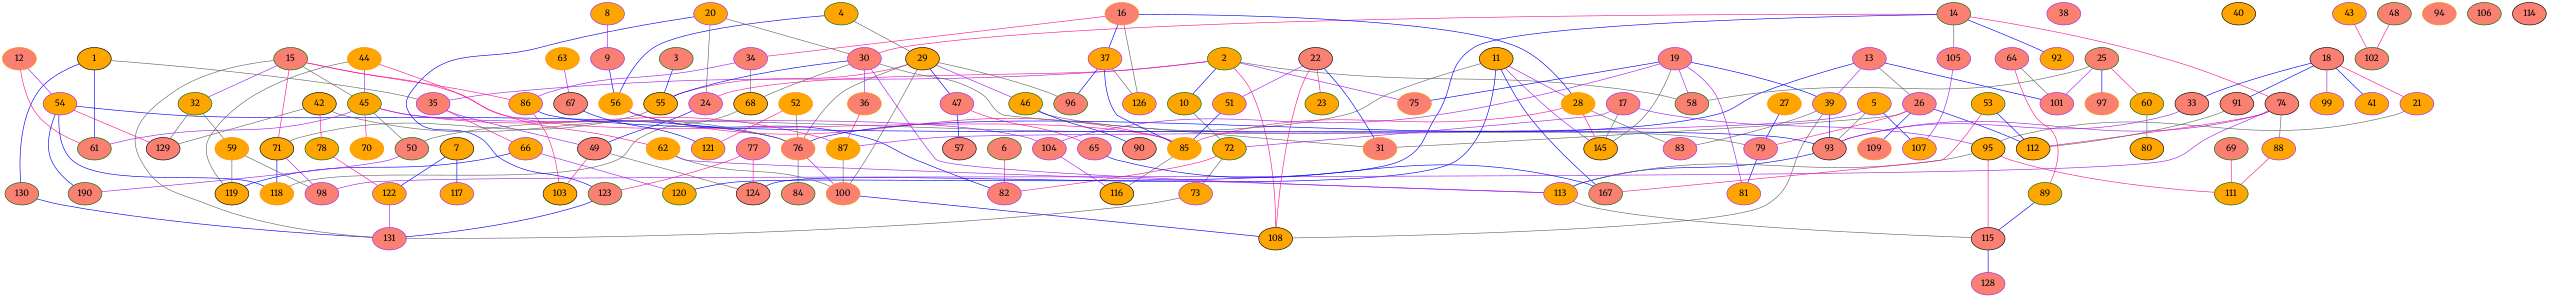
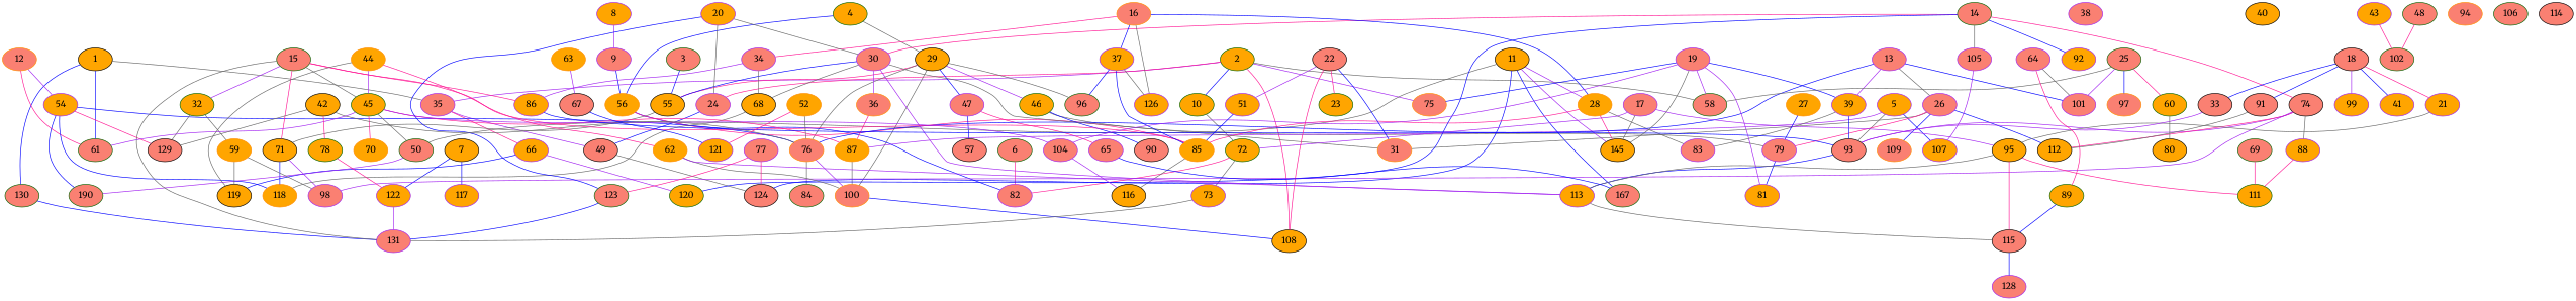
  graph {
    fontname=Merriweather
    node [color=purple fillcolor=orange fontname=Merriweather style=filled]
    edge [color=blue fontname=Merriweather]
    1 [color=black]
    35 [fillcolor=salmon]
    61 [color=darkgreen fillcolor=salmon]
    130 [color=darkgreen fillcolor=salmon]
    49 [color=black fillcolor=salmon]
    66
    131 [fillcolor=salmon]
    2 [color=darkgreen]
    10 [color=darkgreen]
    24 [fillcolor=salmon]
    58 [color=darkgreen fillcolor=salmon]
    75 [color=darkorange fillcolor=salmon]
    108 [color=black]
    72 [color=darkgreen]
    3 [color=darkgreen fillcolor=salmon]
    55 [color=black]
    71 [color=black]
    4 [color=darkgreen]
    29 [color=black]
    56 [color=darkorange]
    76 [color=darkorange fillcolor=salmon]
    46 [color=darkgreen]
    47 [fillcolor=salmon]
    96 [color=darkgreen fillcolor=salmon]
    100 [color=darkorange fillcolor=salmon]
    82 [fillcolor=salmon]
    85 [color=darkorange]
    87 [color=darkorange]
    5
    93 [color=black fillcolor=salmon]
    107
    113
    6 [color=darkgreen fillcolor=salmon]
    7 [color=black]
    117
    122
    9 [fillcolor=salmon]
    8
    73
    11 [color=black]
    28 [color=darkorange]
    50 [color=darkgreen fillcolor=salmon]
    124 [color=black fillcolor=salmon]
    n44 [color=black label=145]
    n45 [color=darkgreen fillcolor=salmon label=167]
    83 [fillcolor=salmon]
    n47 [color=darkgreen fillcolor=salmon label=190]
    12 [color=darkorange fillcolor=salmon]
    54
    129 [color=black fillcolor=salmon]
    118 [color=darkorange]
    13 [fillcolor=salmon]
    26 [fillcolor=salmon]
    39
    101 [fillcolor=salmon]
    31 [color=darkorange fillcolor=salmon]
    79 [fillcolor=salmon]
    109 [color=darkorange fillcolor=salmon]
    112 [color=black]
    84 [color=darkgreen fillcolor=salmon]
    14 [color=darkgreen fillcolor=salmon]
    30 [fillcolor=salmon]
    74 [color=black fillcolor=salmon]
    92
    105 [fillcolor=salmon]
    120 [color=darkgreen]
    36 [color=darkorange fillcolor=salmon]
    68 [color=black]
    98 [fillcolor=salmon]
    88
    15 [color=darkgreen fillcolor=salmon]
    32 [color=darkgreen]
    45 [color=darkgreen]
    86
    59 [color=darkorange]
    104 [fillcolor=salmon]
    70 [color=darkorange]
    116 [color=black]
-   103 [color=black]
    16 [color=darkorange fillcolor=salmon]
    34 [fillcolor=salmon]
    37
    126
    17 [fillcolor=salmon]
    95 [color=black]
    111 [color=darkgreen]
    115 [color=black fillcolor=salmon]
    18 [color=black fillcolor=salmon]
    21
    33 [color=black fillcolor=salmon]
    41
    91 [color=black fillcolor=salmon]
    99
    19 [fillcolor=salmon]
    81
    20
    123 [color=darkgreen fillcolor=salmon]
    22 [color=black fillcolor=salmon]
    23 [color=darkgreen]
    51
    25 [color=darkgreen fillcolor=salmon]
    60 [color=darkgreen]
    97 [color=darkorange fillcolor=salmon]
    80 [color=black]
    27 [color=darkorange]
    90 [color=black fillcolor=salmon]
    57 [color=black fillcolor=salmon]
    65 [fillcolor=salmon]
    119 [color=black]
    38 [fillcolor=salmon]
    40 [color=black]
    42 [color=black]
    78 [color=darkgreen]
    102 [color=darkgreen fillcolor=salmon]
    43
    44 [color=darkorange]
    62 [color=darkorange]
    48 [color=darkgreen fillcolor=salmon]
    52 [color=darkorange]
    121
-   53 [color=darkgreen]
    63 [color=darkorange]
    67 [color=black fillcolor=salmon]
    64 [fillcolor=salmon]
    89 [color=darkgreen]
    69 [color=darkgreen fillcolor=salmon]
    77 [fillcolor=salmon]
    128 [fillcolor=salmon]
    94 [color=darkorange fillcolor=salmon]
    106 [color=darkgreen fillcolor=salmon]
    114 [color=black fillcolor=salmon]
    1 -- 35 [color=gray40]
    1 -- 61
    1 -- 130
    35 -- 49 [color=purple]
    35 -- 66 [color=deeppink]
    130 -- 131
    49 -- 124 [color=gray40]
-   49 -- 103 [color=deeppink]
    66 -- 120 [color=purple]
    66 -- 119
    2 -- 35 [color=purple]
    2 -- 10
    2 -- 24 [color=deeppink]
    2 -- 58 [color=gray40]
    2 -- 75 [color=purple]
    2 -- 108 [color=deeppink]
    10 -- 72 [color=gray40]
    24 -- 49
    72 -- 82 [color=deeppink]
    72 -- 73 [color=gray40]
    3 -- 55
    55 -- 71 [color=gray40]
    71 -- 118
    71 -- 98 [color=purple]
    4 -- 29 [color=gray40]
    4 -- 56
    29 -- 55 [color=deeppink]
    29 -- 76 [color=gray40]
    29 -- 46 [color=purple]
    29 -- 47
    29 -- 96 [color=gray40]
    29 -- 100 [color=gray40]
    56 -- 82
    56 -- 85 [color=deeppink]
    76 -- 100 [color=purple]
    76 -- 84 [color=gray40]
    46 -- 79 [color=gray40]
    46 -- 90
    47 -- 57
    47 -- 65 [color=deeppink]
    100 -- 108
    85 -- 116 [color=gray40]
    87 -- 100 [color=gray40]
    5 -- 87 [color=purple]
    5 -- 93 [color=gray40]
    5 -- 107
    93 -- 113
    113 -- 115 [color=gray40]
    6 -- 82 [color=deeppink]
    7 -- 117
    7 -- 122
    122 -- 131 [color=purple]
    9 -- 56
    8 -- 9 [color=purple]
    73 -- 131 [color=gray40]
    11 -- 28 [color=purple]
    11 -- 50 [color=gray40]
    11 -- 124
    11 -- n44 [color=purple]
    11 -- n45
    28 -- 85 [color=deeppink]
    28 -- n44 [color=deeppink]
    28 -- 83 [color=gray40]
    50 -- n47 [color=purple]
    12 -- 61 [color=deeppink]
    12 -- 54 [color=purple]
    54 -- 76
    54 -- n47
    54 -- 129 [color=deeppink]
    54 -- 118
    13 -- 76
    13 -- 26 [color=gray40]
    13 -- 39 [color=purple]
    13 -- 101
    26 -- 31 [color=gray40]
    26 -- 79 [color=deeppink]
    26 -- 109
    26 -- 112
-   39 -- 108 [color=gray40]
    39 -- 93
    39 -- 83 [color=gray40]
    79 -- 81
    14 -- 30 [color=deeppink]
    14 -- 74 [color=deeppink]
    14 -- 92
    14 -- 105 [color=gray40]
    14 -- 120
    30 -- 55
    30 -- 113 [color=purple]
    30 -- 31 [color=gray40]
    30 -- 36 [color=purple]
    30 -- 68 [color=gray40]
    74 -- 93 [color=purple]
    74 -- 112 [color=deeppink]
    74 -- 98 [color=purple]
    74 -- 88 [color=gray40]
    105 -- 107 [color=purple]
    36 -- 87 [color=deeppink]
    68 -- 118 [color=gray40]
    88 -- 111 [color=deeppink]
    15 -- 131 [color=gray40]
    15 -- 71 [color=deeppink]
    15 -- 85 [color=deeppink]
    15 -- 32 [color=purple]
    15 -- 45 [color=gray40]
    15 -- 86 [color=deeppink]
    32 -- 129 [color=gray40]
    32 -- 59 [color=gray40]
    45 -- 61 [color=purple]
    45 -- 87 [color=deeppink]
    45 -- 50 [color=gray40]
    45 -- 104 [color=purple]
    45 -- 70 [color=deeppink]
    86 -- 93
-   86 -- 103 [color=deeppink]
    59 -- 98 [color=gray40]
    59 -- 119 [color=gray40]
    104 -- 116 [color=purple]
    16 -- 28
    16 -- 34 [color=deeppink]
    16 -- 37
    16 -- 126 [color=gray40]
    34 -- 68 [color=gray40]
    34 -- 86 [color=purple]
    37 -- 96
    37 -- 85
    37 -- 126 [color=gray40]
    17 -- 72 [color=purple]
    17 -- n44 [color=gray40]
    17 -- 95 [color=purple]
    95 -- 113 [color=gray40]
    95 -- 111 [color=deeppink]
    95 -- 115 [color=deeppink]
    115 -- 128
    18 -- 21 [color=deeppink]
    18 -- 33
    18 -- 41
    18 -- 91
    18 -- 99 [color=purple]
    21 -- 95 [color=gray40]
    33 -- 93 [color=purple]
    91 -- 112 [color=gray40]
    19 -- 58 [color=purple]
    19 -- 75
    19 -- n44 [color=gray40]
    19 -- 39
    19 -- 104 [color=purple]
    19 -- 81 [color=purple]
    20 -- 24 [color=gray40]
    20 -- 30 [color=gray40]
    20 -- 123
    123 -- 131
    22 -- 108 [color=deeppink]
    22 -- 31
    22 -- 23 [color=deeppink]
    22 -- 51 [color=purple]
    51 -- 85
    25 -- 58 [color=gray40]
    25 -- 101 [color=purple]
    25 -- 60 [color=deeppink]
    25 -- 97
    60 -- 80 [color=gray40]
    27 -- 79
    65 -- n45
    42 -- 76 [color=gray40]
    42 -- 129 [color=gray40]
    42 -- 78 [color=deeppink]
    78 -- 122 [color=deeppink]
    43 -- 102 [color=deeppink]
    44 -- 45 [color=purple]
    44 -- 119 [color=gray40]
    44 -- 62 [color=deeppink]
    62 -- 100 [color=gray40]
    62 -- 113 [color=purple]
    48 -- 102 [color=deeppink]
    52 -- 76 [color=gray40]
    52 -- 121 [color=deeppink]
-   53 -- n45 [color=deeppink]
-   53 -- 112
    63 -- 67 [color=purple]
    67 -- 121
    64 -- 101 [color=gray40]
    64 -- 89 [color=deeppink]
    89 -- 115
    69 -- 111 [color=deeppink]
    77 -- 124 [color=deeppink]
    77 -- 123 [color=deeppink]
  }
